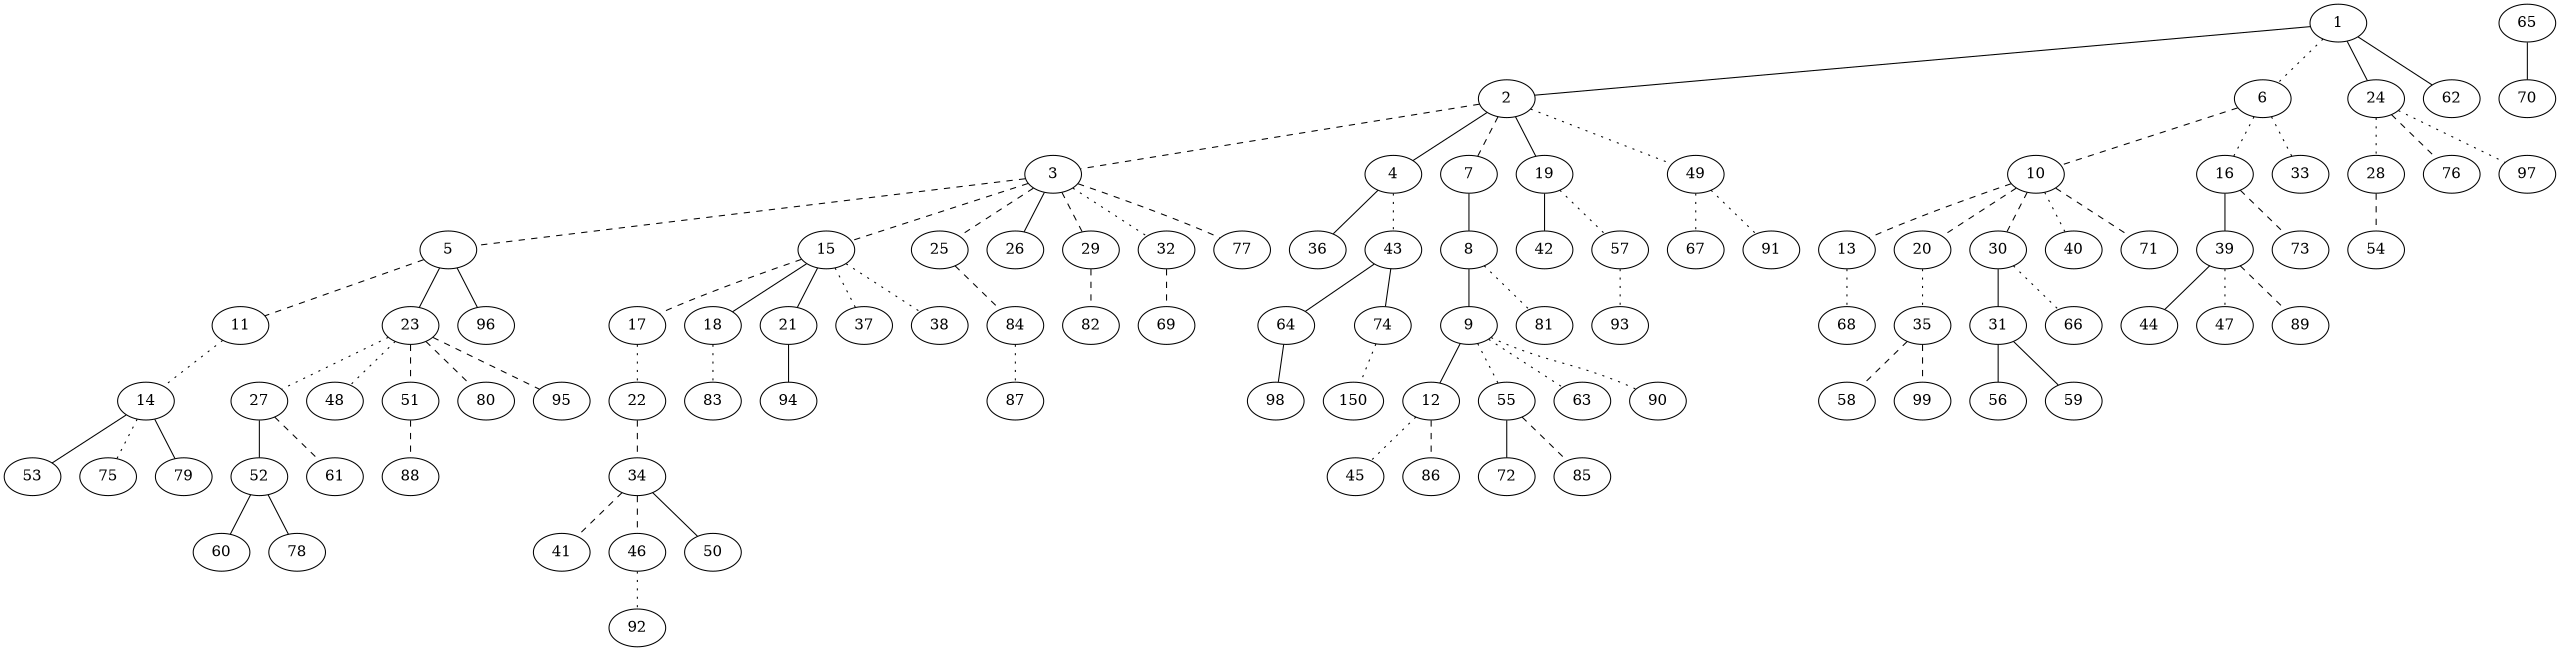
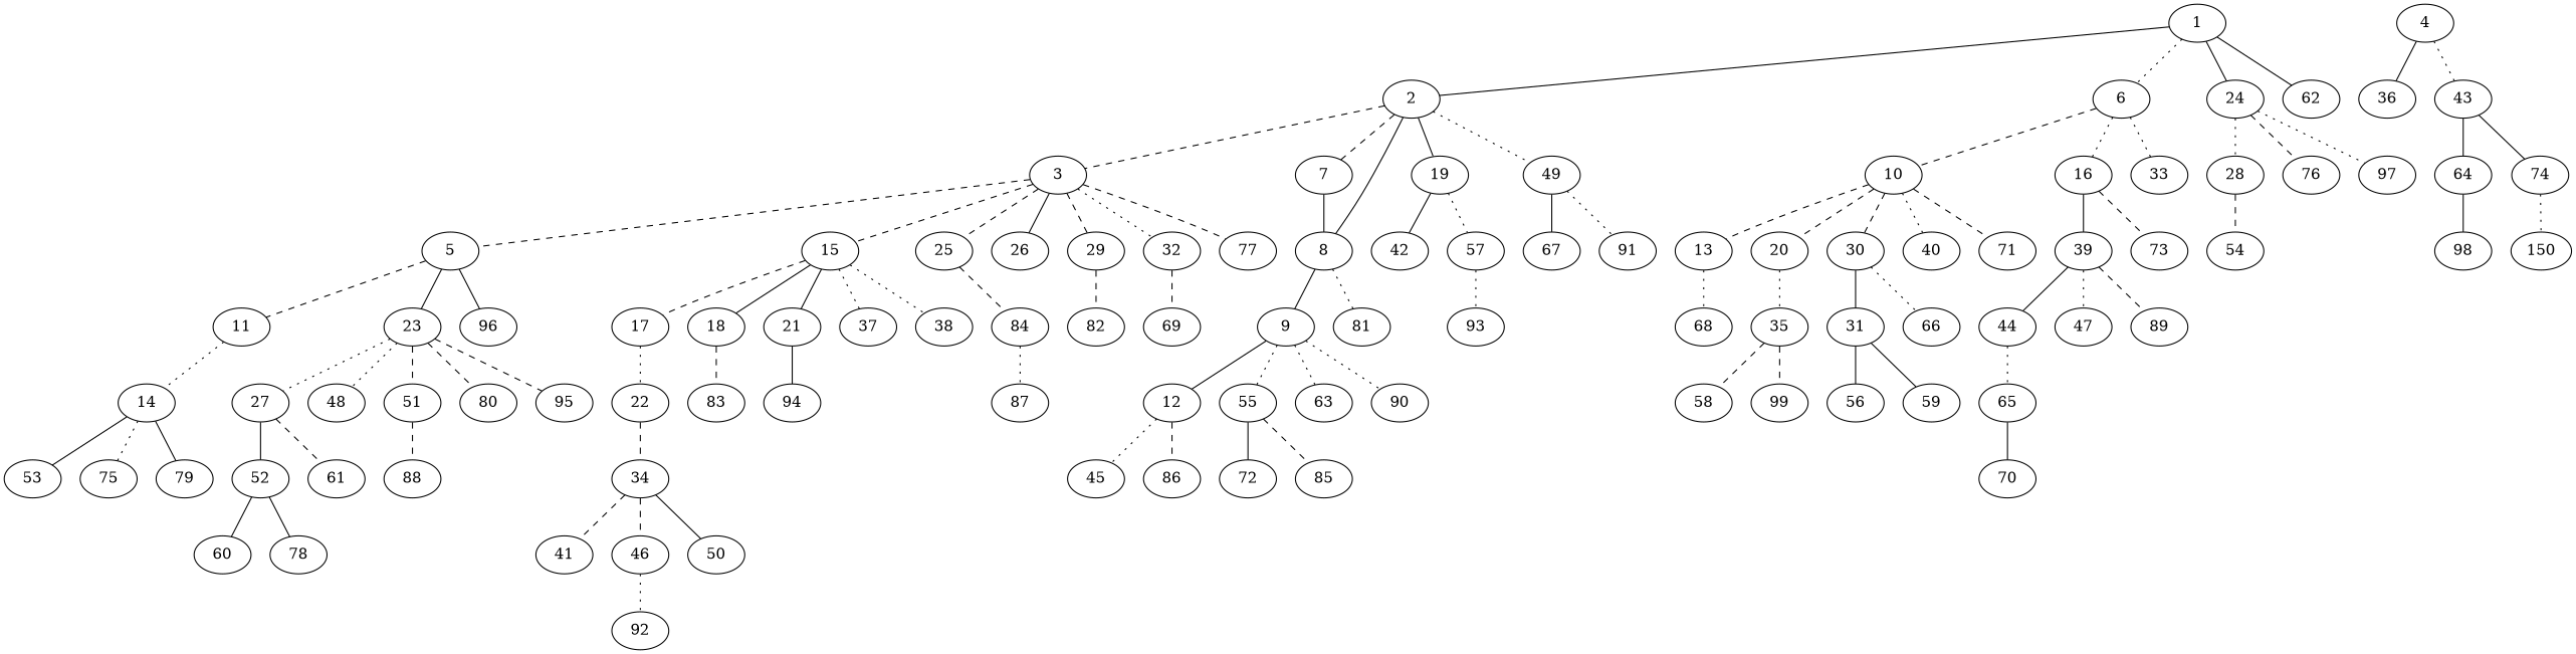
  graph {
    edge [style=dashed]
    1
    2
    6
    24
    62
    3
    4
    7
    19
    49
    10
    16
    33
    28
    76
    97
    5
    15
    25
    26
    29
    32
    77
    36
    43
    8
    42
    57
    67
    91
    13
    20
    30
    40
    71
    39
    73
    54
    11
    23
    96
    17
    18
    21
    37
    38
    84
    82
    69
    64
    74
    9
    81
    93
    14
    27
    48
    51
    80
    95
    22
    83
    94
    87
    98
    n66 [label=150]
    53
    75
    79
    52
    61
    88
    68
    35
    31
    66
    44
    47
    89
    12
    55
    63
    90
    45
    86
    72
    85
    58
    99
    56
    59
    34
    65
    41
    46
    50
    92
    60
    78
    70
    1 -- 2 [style=solid]
    1 -- 6 [style=dotted]
    1 -- 24 [style=solid]
    1 -- 62 [style=solid]
    2 -- 3
-   2 -- 4 [style=solid]
+   2 -- 8 [style=solid]
    2 -- 7
    2 -- 19 [style=solid]
    2 -- 49 [style=dotted]
    6 -- 10
    6 -- 16 [style=dotted]
    6 -- 33 [style=dotted]
    24 -- 28 [style=dotted]
    24 -- 76
    24 -- 97 [style=dotted]
    3 -- 5
    3 -- 15
    3 -- 25
    3 -- 26 [style=solid]
    3 -- 29
    3 -- 32 [style=dotted]
    3 -- 77
    4 -- 36 [style=solid]
    4 -- 43 [style=dotted]
    7 -- 8 [style=solid]
    19 -- 42 [style=solid]
    19 -- 57 [style=dotted]
-   49 -- 67 [style=dotted]
+   49 -- 67 [style=solid]
    49 -- 91 [style=dotted]
    10 -- 13
    10 -- 20
    10 -- 30
    10 -- 40 [style=dotted]
    10 -- 71
    16 -- 39 [style=solid]
    16 -- 73
    28 -- 54
    5 -- 11
    5 -- 23 [style=solid]
    5 -- 96 [style=solid]
    15 -- 17
    15 -- 18 [style=solid]
    15 -- 21 [style=solid]
    15 -- 37 [style=dotted]
    15 -- 38 [style=dotted]
    25 -- 84
    29 -- 82
    32 -- 69
    43 -- 64 [style=solid]
    43 -- 74 [style=solid]
    8 -- 9 [style=solid]
    8 -- 81 [style=dotted]
    57 -- 93 [style=dotted]
    13 -- 68 [style=dotted]
    20 -- 35 [style=dotted]
    30 -- 31 [style=solid]
    30 -- 66 [style=dotted]
    39 -- 44 [style=solid]
    39 -- 47 [style=dotted]
    39 -- 89
    11 -- 14 [style=dotted]
    23 -- 27 [style=dotted]
    23 -- 48 [style=dotted]
    23 -- 51
    23 -- 80
    23 -- 95
    17 -- 22 [style=dotted]
-   18 -- 83 [style=dotted]
+   18 -- 83
    21 -- 94 [style=solid]
    84 -- 87 [style=dotted]
    64 -- 98 [style=solid]
    74 -- n66 [style=dotted]
    9 -- 12 [style=solid]
    9 -- 55 [style=dotted]
    9 -- 63 [style=dotted]
    9 -- 90 [style=dotted]
    14 -- 53 [style=solid]
    14 -- 75 [style=dotted]
    14 -- 79 [style=solid]
    27 -- 52 [style=solid]
    27 -- 61
    51 -- 88
    22 -- 34
    52 -- 60 [style=solid]
    52 -- 78 [style=solid]
    35 -- 58
    35 -- 99
    31 -- 56 [style=solid]
    31 -- 59 [style=solid]
+   44 -- 65 [style=dotted]
    12 -- 45 [style=dotted]
    12 -- 86
    55 -- 72 [style=solid]
    55 -- 85
    34 -- 41
    34 -- 46
    34 -- 50 [style=solid]
    65 -- 70 [style=solid]
    46 -- 92 [style=dotted]
  }
